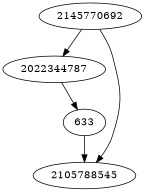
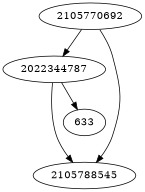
  strict digraph {
    n1 [label=2022344787]
-   2105770692 [label=2145770692]
+   2105770692
    2105788545
    633
-   633 -> 2105788545
+   n1 -> 2105788545
    n1 -> 633
    2105770692 -> n1
    2105770692 -> 2105788545
  }
